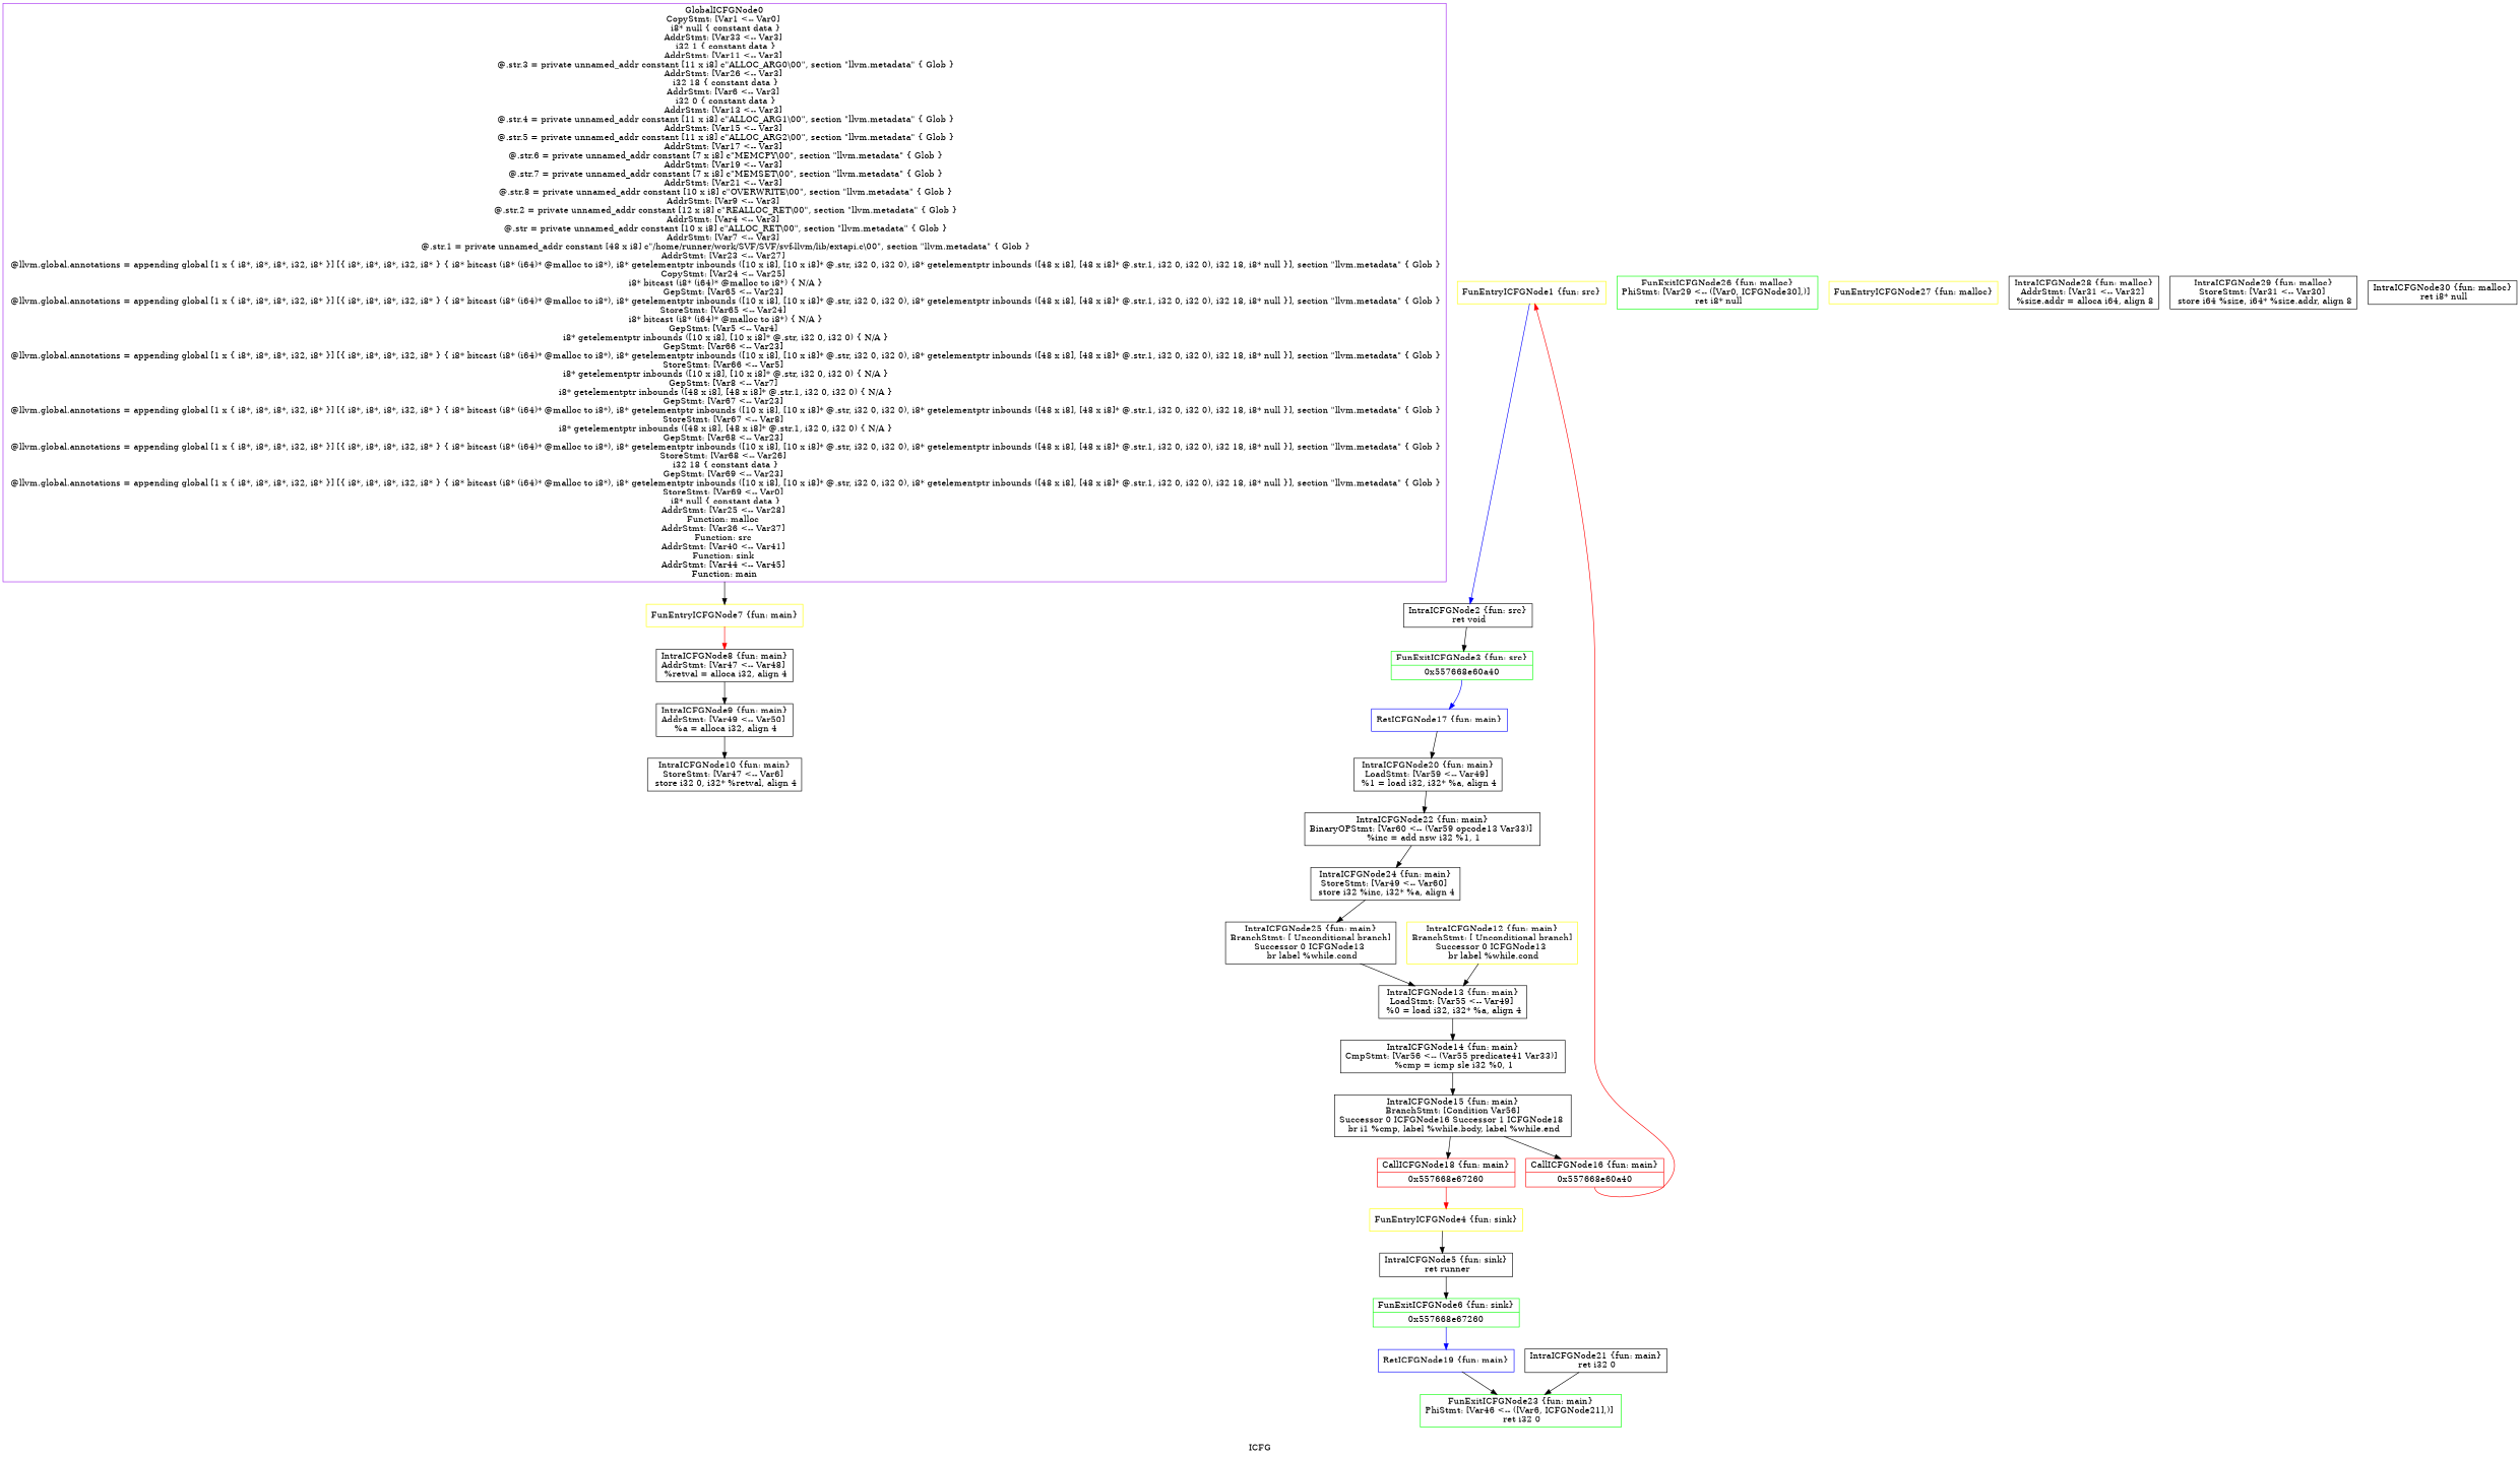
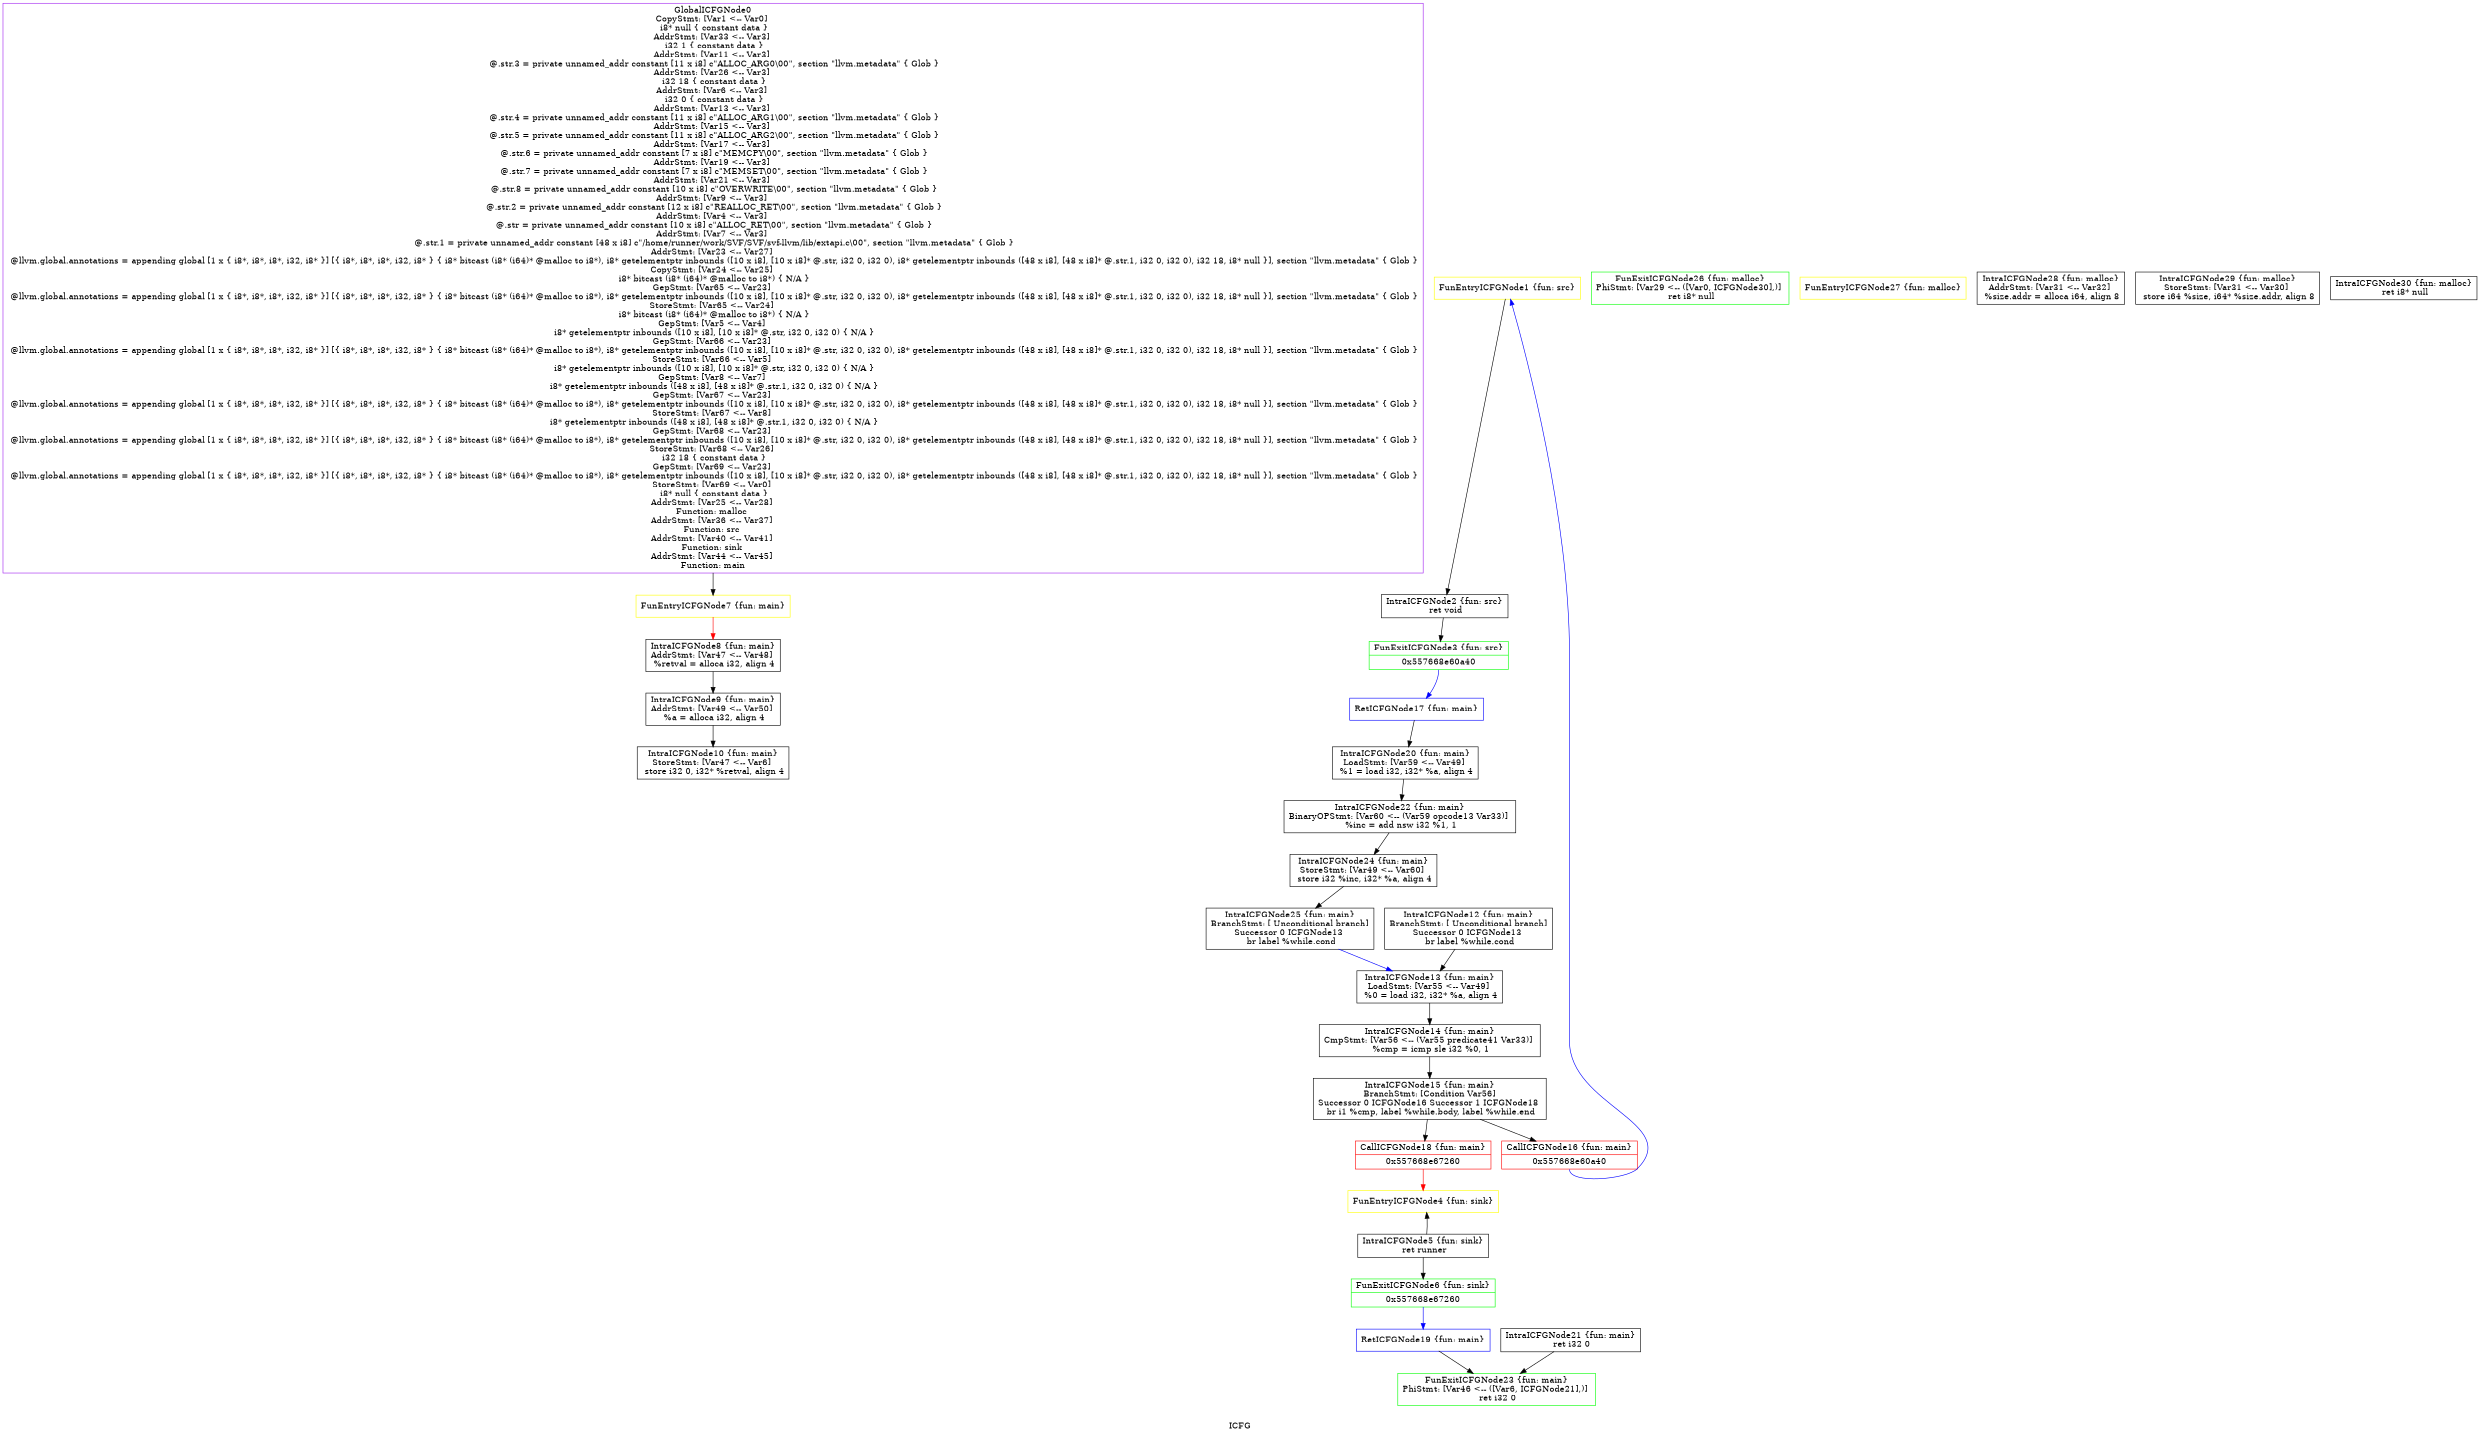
  digraph {
    label=ICFG
    node [color=black shape=record]
    edge [style=solid]
    n1 [color=purple label="{GlobalICFGNode0\nCopyStmt: [Var1 \<-- Var0]  \n i8* null \{ constant data \}\nAddrStmt: [Var33 \<-- Var3]  \n i32 1 \{ constant data \}\nAddrStmt: [Var11 \<-- Var3]  \n @.str.3 = private unnamed_addr constant [11 x i8] c\"ALLOC_ARG0\\00\", section \"llvm.metadata\" \{ Glob  \}\nAddrStmt: [Var26 \<-- Var3]  \n i32 18 \{ constant data \}\nAddrStmt: [Var6 \<-- Var3]  \n i32 0 \{ constant data \}\nAddrStmt: [Var13 \<-- Var3]  \n @.str.4 = private unnamed_addr constant [11 x i8] c\"ALLOC_ARG1\\00\", section \"llvm.metadata\" \{ Glob  \}\nAddrStmt: [Var15 \<-- Var3]  \n @.str.5 = private unnamed_addr constant [11 x i8] c\"ALLOC_ARG2\\00\", section \"llvm.metadata\" \{ Glob  \}\nAddrStmt: [Var17 \<-- Var3]  \n @.str.6 = private unnamed_addr constant [7 x i8] c\"MEMCPY\\00\", section \"llvm.metadata\" \{ Glob  \}\nAddrStmt: [Var19 \<-- Var3]  \n @.str.7 = private unnamed_addr constant [7 x i8] c\"MEMSET\\00\", section \"llvm.metadata\" \{ Glob  \}\nAddrStmt: [Var21 \<-- Var3]  \n @.str.8 = private unnamed_addr constant [10 x i8] c\"OVERWRITE\\00\", section \"llvm.metadata\" \{ Glob  \}\nAddrStmt: [Var9 \<-- Var3]  \n @.str.2 = private unnamed_addr constant [12 x i8] c\"REALLOC_RET\\00\", section \"llvm.metadata\" \{ Glob  \}\nAddrStmt: [Var4 \<-- Var3]  \n @.str = private unnamed_addr constant [10 x i8] c\"ALLOC_RET\\00\", section \"llvm.metadata\" \{ Glob  \}\nAddrStmt: [Var7 \<-- Var3]  \n @.str.1 = private unnamed_addr constant [48 x i8] c\"/home/runner/work/SVF/SVF/svf-llvm/lib/extapi.c\\00\", section \"llvm.metadata\" \{ Glob  \}\nAddrStmt: [Var23 \<-- Var27]  \n @llvm.global.annotations = appending global [1 x \{ i8*, i8*, i8*, i32, i8* \}] [\{ i8*, i8*, i8*, i32, i8* \} \{ i8* bitcast (i8* (i64)* @malloc to i8*), i8* getelementptr inbounds ([10 x i8], [10 x i8]* @.str, i32 0, i32 0), i8* getelementptr inbounds ([48 x i8], [48 x i8]* @.str.1, i32 0, i32 0), i32 18, i8* null \}], section \"llvm.metadata\" \{ Glob  \}\nCopyStmt: [Var24 \<-- Var25]  \n i8* bitcast (i8* (i64)* @malloc to i8*) \{ N/A \}\nGepStmt: [Var65 \<-- Var23]  \n @llvm.global.annotations = appending global [1 x \{ i8*, i8*, i8*, i32, i8* \}] [\{ i8*, i8*, i8*, i32, i8* \} \{ i8* bitcast (i8* (i64)* @malloc to i8*), i8* getelementptr inbounds ([10 x i8], [10 x i8]* @.str, i32 0, i32 0), i8* getelementptr inbounds ([48 x i8], [48 x i8]* @.str.1, i32 0, i32 0), i32 18, i8* null \}], section \"llvm.metadata\" \{ Glob  \}\nStoreStmt: [Var65 \<-- Var24]  \n i8* bitcast (i8* (i64)* @malloc to i8*) \{ N/A \}\nGepStmt: [Var5 \<-- Var4]  \n i8* getelementptr inbounds ([10 x i8], [10 x i8]* @.str, i32 0, i32 0) \{ N/A \}\nGepStmt: [Var66 \<-- Var23]  \n @llvm.global.annotations = appending global [1 x \{ i8*, i8*, i8*, i32, i8* \}] [\{ i8*, i8*, i8*, i32, i8* \} \{ i8* bitcast (i8* (i64)* @malloc to i8*), i8* getelementptr inbounds ([10 x i8], [10 x i8]* @.str, i32 0, i32 0), i8* getelementptr inbounds ([48 x i8], [48 x i8]* @.str.1, i32 0, i32 0), i32 18, i8* null \}], section \"llvm.metadata\" \{ Glob  \}\nStoreStmt: [Var66 \<-- Var5]  \n i8* getelementptr inbounds ([10 x i8], [10 x i8]* @.str, i32 0, i32 0) \{ N/A \}\nGepStmt: [Var8 \<-- Var7]  \n i8* getelementptr inbounds ([48 x i8], [48 x i8]* @.str.1, i32 0, i32 0) \{ N/A \}\nGepStmt: [Var67 \<-- Var23]  \n @llvm.global.annotations = appending global [1 x \{ i8*, i8*, i8*, i32, i8* \}] [\{ i8*, i8*, i8*, i32, i8* \} \{ i8* bitcast (i8* (i64)* @malloc to i8*), i8* getelementptr inbounds ([10 x i8], [10 x i8]* @.str, i32 0, i32 0), i8* getelementptr inbounds ([48 x i8], [48 x i8]* @.str.1, i32 0, i32 0), i32 18, i8* null \}], section \"llvm.metadata\" \{ Glob  \}\nStoreStmt: [Var67 \<-- Var8]  \n i8* getelementptr inbounds ([48 x i8], [48 x i8]* @.str.1, i32 0, i32 0) \{ N/A \}\nGepStmt: [Var68 \<-- Var23]  \n @llvm.global.annotations = appending global [1 x \{ i8*, i8*, i8*, i32, i8* \}] [\{ i8*, i8*, i8*, i32, i8* \} \{ i8* bitcast (i8* (i64)* @malloc to i8*), i8* getelementptr inbounds ([10 x i8], [10 x i8]* @.str, i32 0, i32 0), i8* getelementptr inbounds ([48 x i8], [48 x i8]* @.str.1, i32 0, i32 0), i32 18, i8* null \}], section \"llvm.metadata\" \{ Glob  \}\nStoreStmt: [Var68 \<-- Var26]  \n i32 18 \{ constant data \}\nGepStmt: [Var69 \<-- Var23]  \n @llvm.global.annotations = appending global [1 x \{ i8*, i8*, i8*, i32, i8* \}] [\{ i8*, i8*, i8*, i32, i8* \} \{ i8* bitcast (i8* (i64)* @malloc to i8*), i8* getelementptr inbounds ([10 x i8], [10 x i8]* @.str, i32 0, i32 0), i8* getelementptr inbounds ([48 x i8], [48 x i8]* @.str.1, i32 0, i32 0), i32 18, i8* null \}], section \"llvm.metadata\" \{ Glob  \}\nStoreStmt: [Var69 \<-- Var0]  \n i8* null \{ constant data \}\nAddrStmt: [Var25 \<-- Var28]  \nFunction: malloc \nAddrStmt: [Var36 \<-- Var37]  \nFunction: src \nAddrStmt: [Var40 \<-- Var41]  \nFunction: sink \nAddrStmt: [Var44 \<-- Var45]  \nFunction: main }"]
    n2 [color=yellow label="{FunEntryICFGNode7 \{fun: main\}}"]
    n3 [label="{IntraICFGNode8 \{fun: main\}\nAddrStmt: [Var47 \<-- Var48]  \n   %retval = alloca i32, align 4 }"]
    n4 [label="{IntraICFGNode9 \{fun: main\}\nAddrStmt: [Var49 \<-- Var50]  \n   %a = alloca i32, align 4 }"]
    n5 [color=yellow label="{FunEntryICFGNode1 \{fun: src\}}"]
    n6 [label="{IntraICFGNode2 \{fun: src\}\n   ret void }"]
    n7 [color=green label="{FunExitICFGNode3 \{fun: src\}|{<s0>0x557668e60a40}}"]
    n8 [color=blue label="{RetICFGNode17 \{fun: main\}}"]
    n9 [label="{IntraICFGNode20 \{fun: main\}\nLoadStmt: [Var59 \<-- Var49]  \n   %1 = load i32, i32* %a, align 4 }"]
    n10 [label="{IntraICFGNode22 \{fun: main\}\nBinaryOPStmt: [Var60 \<-- (Var59 opcode13 Var33)]  \n   %inc = add nsw i32 %1, 1 }"]
    n11 [color=yellow label="{FunEntryICFGNode4 \{fun: sink\}}"]
    n12 [label="{IntraICFGNode5 \{fun: sink\}\n   ret runner }"]
    n13 [color=green label="{FunExitICFGNode6 \{fun: sink\}|{<s0>0x557668e67260}}"]
    n14 [color=blue label="{RetICFGNode19 \{fun: main\}}"]
    n15 [color=green label="{FunExitICFGNode23 \{fun: main\}\nPhiStmt: [Var46 \<-- ([Var6, ICFGNode21],)]  \n   ret i32 0 }"]
    n16 [label="{IntraICFGNode21 \{fun: main\}\n   ret i32 0 }"]
    n17 [label="{IntraICFGNode10 \{fun: main\}\nStoreStmt: [Var47 \<-- Var6]  \n   store i32 0, i32* %retval, align 4 }"]
-   n18 [color=yellow label="{IntraICFGNode12 \{fun: main\}\nBranchStmt: [ Unconditional branch]\nSuccessor 0 ICFGNode13   \n   br label %while.cond }"]
+   n18 [label="{IntraICFGNode12 \{fun: main\}\nBranchStmt: [ Unconditional branch]\nSuccessor 0 ICFGNode13   \n   br label %while.cond }"]
    n19 [label="{IntraICFGNode13 \{fun: main\}\nLoadStmt: [Var55 \<-- Var49]  \n   %0 = load i32, i32* %a, align 4 }"]
    n20 [label="{IntraICFGNode14 \{fun: main\}\nCmpStmt: [Var56 \<-- (Var55 predicate41 Var33)]  \n   %cmp = icmp sle i32 %0, 1 }"]
    n21 [label="{IntraICFGNode15 \{fun: main\}\nBranchStmt: [Condition Var56]\nSuccessor 0 ICFGNode16   Successor 1 ICFGNode18   \n   br i1 %cmp, label %while.body, label %while.end }"]
    n22 [color=red label="{CallICFGNode16 \{fun: main\}|{<s0>0x557668e60a40}}"]
    n23 [color=red label="{CallICFGNode18 \{fun: main\}|{<s0>0x557668e67260}}"]
    n24 [label="{IntraICFGNode24 \{fun: main\}\nStoreStmt: [Var49 \<-- Var60]  \n   store i32 %inc, i32* %a, align 4 }"]
    n25 [label="{IntraICFGNode25 \{fun: main\}\nBranchStmt: [ Unconditional branch]\nSuccessor 0 ICFGNode13   \n   br label %while.cond }"]
    n26 [color=green label="{FunExitICFGNode26 \{fun: malloc\}\nPhiStmt: [Var29 \<-- ([Var0, ICFGNode30],)]  \n   ret i8* null }"]
    n27 [color=yellow label="{FunEntryICFGNode27 \{fun: malloc\}}"]
    n28 [label="{IntraICFGNode28 \{fun: malloc\}\nAddrStmt: [Var31 \<-- Var32]  \n   %size.addr = alloca i64, align 8 }"]
    n29 [label="{IntraICFGNode29 \{fun: malloc\}\nStoreStmt: [Var31 \<-- Var30]  \n   store i64 %size, i64* %size.addr, align 8 }"]
    n30 [label="{IntraICFGNode30 \{fun: malloc\}\n   ret i8* null }"]
    n1 -> n2
    n2 -> n3 [color=red]
    n3 -> n4
    n4 -> n17
-   n5 -> n6 [color=blue]
+   n5 -> n6
    n6 -> n7
    n7 -> n8 [color=blue tailport=s0]
    n8 -> n9
    n9 -> n10
    n10 -> n24
-   n11 -> n12
+   n12 -> n11
    n12 -> n13
    n13 -> n14 [color=blue tailport=s0]
    n14 -> n15
    n16 -> n15
    n18 -> n19
    n19 -> n20
    n20 -> n21
    n21 -> n22
    n21 -> n23
-   n22 -> n5 [color=red tailport=s0]
+   n22 -> n5 [color=blue tailport=s0]
    n23 -> n11 [color=red tailport=s0]
    n24 -> n25
-   n25 -> n19
+   n25 -> n19 [color=blue]
  }
